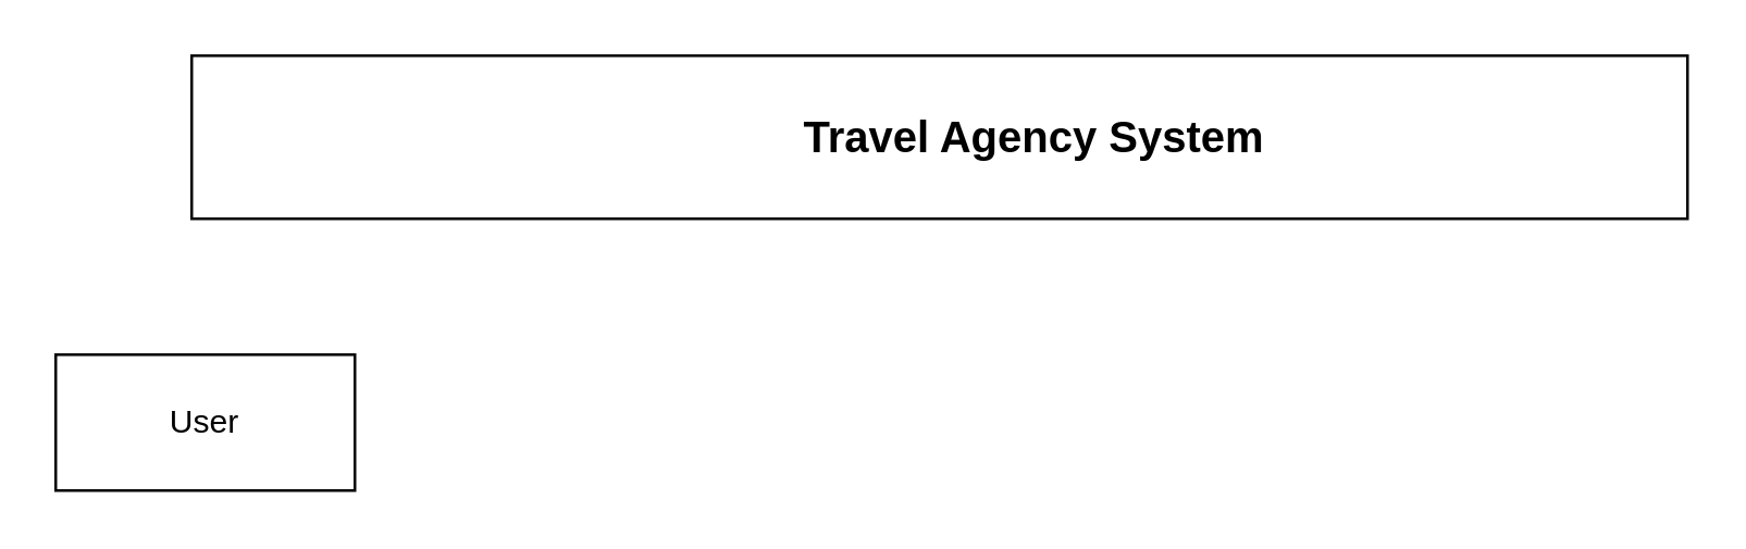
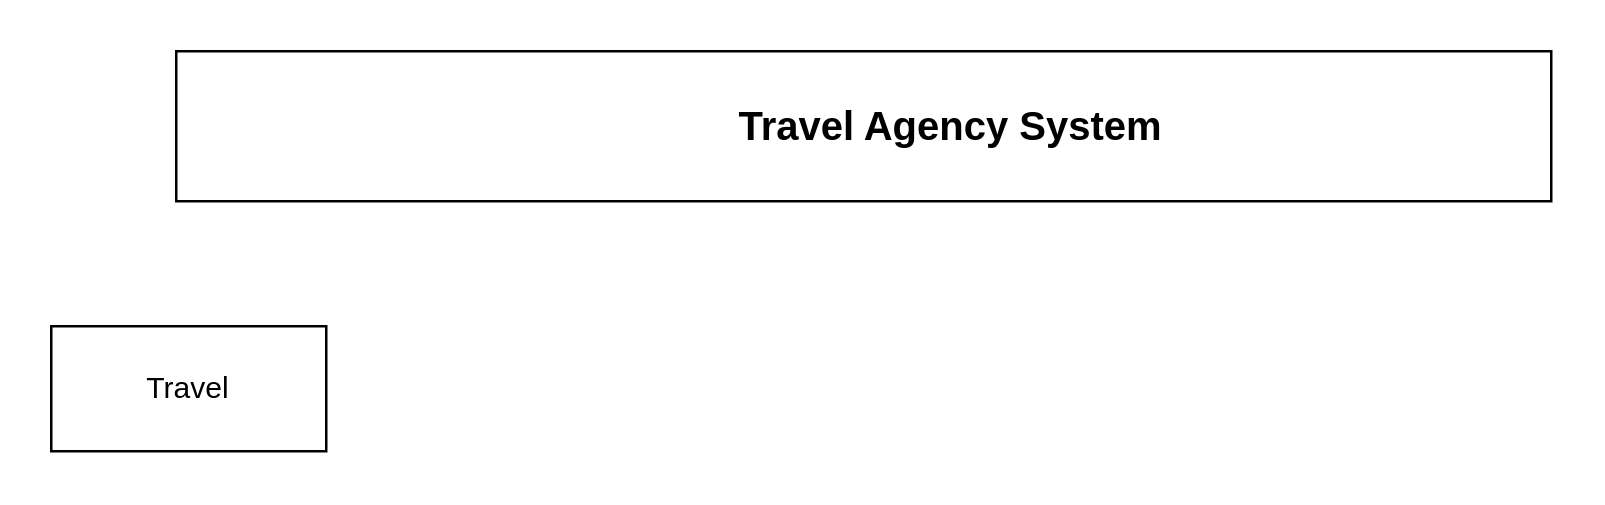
  <mxCell id="0" />
  <mxCell id="1" parent="0" />
- <mxCell id="2" value="User" style="html=1;whiteSpace=wrap;" vertex="1" parent="1"><mxGeometry x="20" y="130" width="110" height="50" as="geometry" /></mxCell>
+ <mxCell id="2" value="Travel" style="html=1;whiteSpace=wrap;" vertex="1" parent="1"><mxGeometry x="20" y="130" width="110" height="50" as="geometry" /></mxCell>
  <mxCell id="3" value="" style="rounded=0;whiteSpace=wrap;html=1;" vertex="1" parent="1"><mxGeometry x="70" y="20" width="550" height="60" as="geometry" /></mxCell>
  <mxCell id="4" value="&lt;b&gt;Travel Agency System&lt;/b&gt;" style="text;html=1;align=center;verticalAlign=middle;whiteSpace=wrap;rounded=0;fontSize=16;" vertex="1" parent="1"><mxGeometry x="225" y="30" width="310" height="40" as="geometry" /></mxCell>
